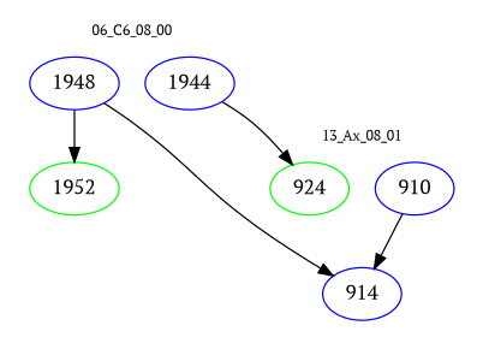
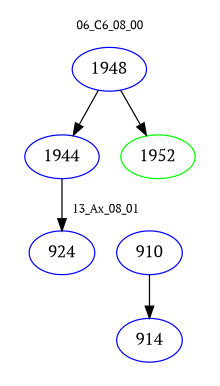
  digraph {
    fontname="PT Serif"
    node [color=blue fontname="PT Serif"]
    edge [color=black fontname="PT Serif"]
    n1 [label=910]
    n2 [label=914]
-   n3 [color=green label=924]
+   n3 [label=924]
    n4 [label=1948]
    n5 [label=1944]
    n6 [color=green label=1952]
    subgraph cluster_1 {
      color=white
      fontsize=10
      label="13_Ax_08_01"
      n1
      n2
      n3
    }
    subgraph cluster_2 {
      color=white
      fontsize=10
      label="06_C6_08_00"
      n4
      n5
      n6
    }
    n1 -> n2
-   n4 -> n2
+   n4 -> n5
    n4 -> n6
    n5 -> n3
  }
